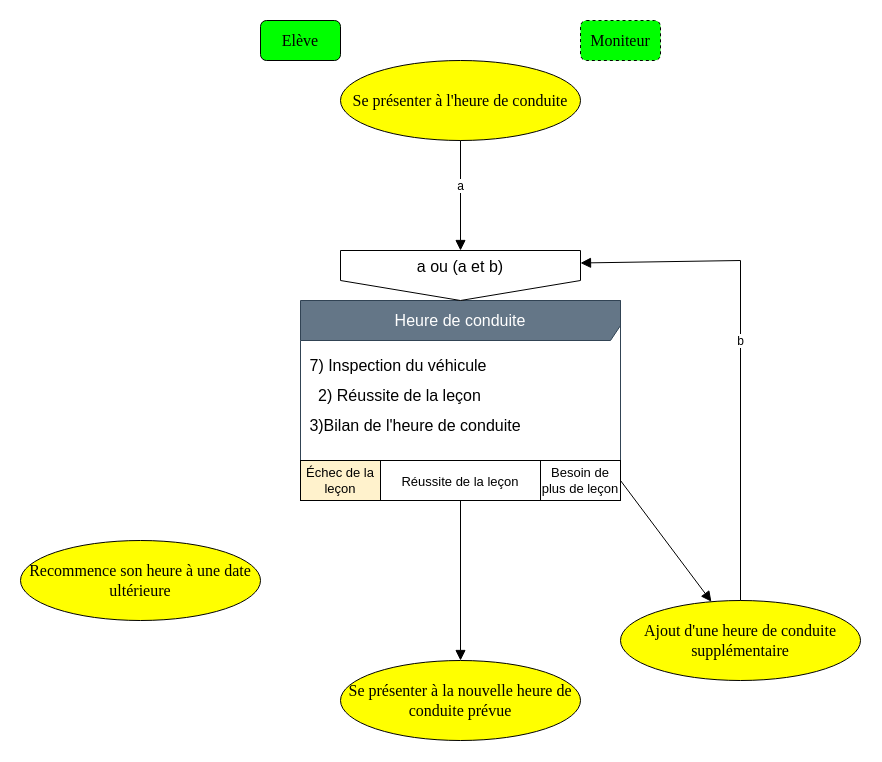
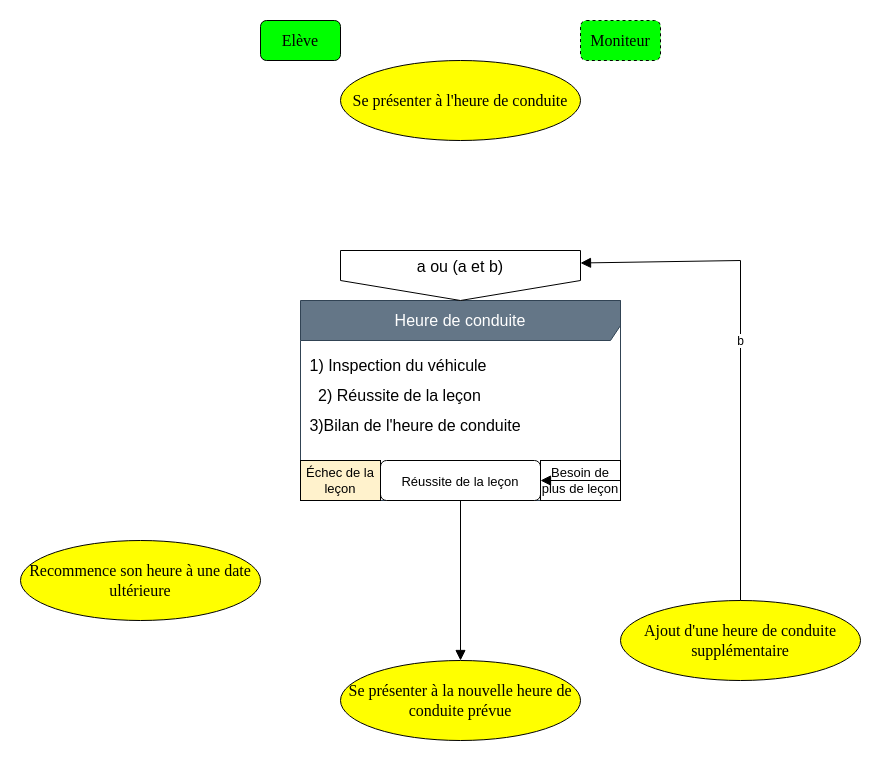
  <mxCell id="0" />
  <mxCell id="1" parent="0" />
  <mxCell id="2" value="Se présenter à l'heure de conduite" style="ellipse;whiteSpace=wrap;html=1;fontSize=16;fillColor=#FFFF00;fontFamily=Comic Sans MS;" vertex="1" parent="1"><mxGeometry x="340" y="60" width="240" height="80" as="geometry" /></mxCell>
  <mxCell id="3" value="&lt;div&gt;Elève&lt;/div&gt;" style="whiteSpace=wrap;html=1;align=center;fontSize=16;labelBackgroundColor=none;fillColor=#00FF00;rounded=1;fontFamily=Comic Sans MS;" vertex="1" parent="1"><mxGeometry x="260" y="20" width="80" height="40" as="geometry" /></mxCell>
  <mxCell id="4" value="Moniteur" style="whiteSpace=wrap;html=1;align=center;fontSize=16;labelBackgroundColor=none;fillColor=#00FF00;rounded=1;fontFamily=Comic Sans MS;dashed=1;" vertex="1" parent="1"><mxGeometry x="580" y="20" width="80" height="40" as="geometry" /></mxCell>
  <mxCell id="5" value="Heure de conduite" style="shape=umlFrame;whiteSpace=wrap;html=1;pointerEvents=0;fontSize=16;width=320;height=40;fillColor=#647687;strokeColor=#314354;fontColor=#ffffff;" vertex="1" parent="1"><mxGeometry x="300" y="300" width="320" height="200" as="geometry" /></mxCell>
- <mxCell id="6" value="&lt;font style=&quot;font-size: 13px;&quot;&gt;Réussite de la leçon&lt;/font&gt;" style="whiteSpace=wrap;html=1;align=center;fontSize=16;" vertex="1" parent="1"><mxGeometry x="380" y="460" width="160" height="40" as="geometry" /></mxCell>
+ <mxCell id="6" value="&lt;font style=&quot;font-size: 13px;&quot;&gt;Réussite de la leçon&lt;/font&gt;" style="whiteSpace=wrap;html=1;align=center;fontSize=16;rounded=1;" vertex="1" parent="1"><mxGeometry x="380" y="460" width="160" height="40" as="geometry" /></mxCell>
  <mxCell id="7" value="Besoin de plus de leçon" style="whiteSpace=wrap;html=1;align=center;fontSize=13;" vertex="1" parent="1"><mxGeometry x="540" y="460" width="80" height="40" as="geometry" /></mxCell>
  <mxCell id="8" value="Échec de la leçon" style="whiteSpace=wrap;html=1;align=center;fontSize=13;fillColor=#fff2cc;" vertex="1" parent="1"><mxGeometry x="300" y="460" width="80" height="40" as="geometry" /></mxCell>
  <mxCell id="9" value="" style="verticalLabelPosition=bottom;verticalAlign=top;html=1;shape=offPageConnector;rounded=0;size=0.4;fontSize=16;" vertex="1" parent="1"><mxGeometry x="340" y="250" width="240" height="50" as="geometry" /></mxCell>
- <mxCell id="10" value="a" style="html=1;verticalAlign=bottom;endArrow=block;curved=0;rounded=0;fontSize=12;startSize=8;endSize=8;exitX=0.5;exitY=1;exitDx=0;exitDy=0;" edge="1" parent="1" source="2" target="11"><mxGeometry width="80" relative="1" as="geometry"><mxPoint x="430" y="240" as="sourcePoint" /><mxPoint x="510" y="240" as="targetPoint" /></mxGeometry></mxCell>
  <mxCell id="11" value="a ou (a et b)" style="text;strokeColor=none;fillColor=none;spacingLeft=4;spacingRight=4;overflow=hidden;rotatable=0;points=[[0,0.5],[1,0.5]];portConstraint=eastwest;fontSize=16;whiteSpace=wrap;html=1;align=center;" vertex="1" parent="1"><mxGeometry x="371.25" y="250" width="177.5" height="50" as="geometry" /></mxCell>
- <mxCell id="12" value="7) Inspection du véhicule" style="text;html=1;strokeColor=none;fillColor=none;align=center;verticalAlign=middle;whiteSpace=wrap;rounded=0;fontSize=16;" vertex="1" parent="1"><mxGeometry x="287.5" y="350" width="220" height="30" as="geometry" /></mxCell>
+ <mxCell id="12" value="1) Inspection du véhicule" style="text;html=1;strokeColor=none;fillColor=none;align=center;verticalAlign=middle;whiteSpace=wrap;rounded=0;fontSize=16;" vertex="1" parent="1"><mxGeometry x="287.5" y="350" width="220" height="30" as="geometry" /></mxCell>
  <mxCell id="13" value="2) Réussite de la leçon" style="text;html=1;strokeColor=none;fillColor=none;align=center;verticalAlign=middle;whiteSpace=wrap;rounded=0;fontSize=16;" vertex="1" parent="1"><mxGeometry x="287.5" y="380" width="222.5" height="30" as="geometry" /></mxCell>
  <mxCell id="14" value="3)Bilan de l'heure de conduite" style="text;html=1;strokeColor=none;fillColor=none;align=center;verticalAlign=middle;whiteSpace=wrap;rounded=0;fontSize=16;" vertex="1" parent="1"><mxGeometry x="300" y="410" width="230" height="30" as="geometry" /></mxCell>
  <mxCell id="15" value="Ajout d'une heure de conduite supplémentaire" style="ellipse;whiteSpace=wrap;html=1;fontSize=16;fillColor=#FFFF00;fontFamily=Comic Sans MS;" vertex="1" parent="1"><mxGeometry x="620" y="600" width="240" height="80" as="geometry" /></mxCell>
  <mxCell id="16" value="Recommence son heure à une date ultérieure" style="ellipse;whiteSpace=wrap;html=1;fontSize=16;fillColor=#FFFF00;fontFamily=Comic Sans MS;" vertex="1" parent="1"><mxGeometry x="20" y="540" width="240" height="80" as="geometry" /></mxCell>
  <mxCell id="17" value="Se présenter à la nouvelle heure de conduite prévue" style="ellipse;whiteSpace=wrap;html=1;fontSize=16;fillColor=#FFFF00;fontFamily=Comic Sans MS;" vertex="1" parent="1"><mxGeometry x="340" y="660" width="240" height="80" as="geometry" /></mxCell>
- <mxCell id="18" value="&lt;div&gt;&lt;br&gt;&lt;/div&gt;&lt;div&gt;&lt;br&gt;&lt;/div&gt;" style="html=1;verticalAlign=bottom;endArrow=block;curved=0;rounded=0;fontSize=12;startSize=8;endSize=8;exitX=1;exitY=0.5;exitDx=0;exitDy=0;" edge="1" parent="1" source="7" target="15"><mxGeometry width="80" relative="1" as="geometry"><mxPoint x="700" y="410" as="sourcePoint" /><mxPoint x="800" y="520" as="targetPoint" /></mxGeometry></mxCell>
+ <mxCell id="18" value="&lt;div&gt;&lt;br&gt;&lt;/div&gt;&lt;div&gt;&lt;br&gt;&lt;/div&gt;" style="html=1;verticalAlign=bottom;endArrow=block;curved=0;rounded=0;fontSize=12;startSize=8;endSize=8;exitX=1;exitY=0.5;exitDx=0;exitDy=0;" edge="1" parent="1" source="7" target="6"><mxGeometry width="80" relative="1" as="geometry"><mxPoint x="700" y="410" as="sourcePoint" /><mxPoint x="800" y="520" as="targetPoint" /></mxGeometry></mxCell>
  <mxCell id="19" value="&lt;div&gt;b&lt;/div&gt;" style="html=1;verticalAlign=bottom;endArrow=block;curved=0;rounded=0;fontSize=12;startSize=8;endSize=8;exitX=0.5;exitY=0;exitDx=0;exitDy=0;entryX=1;entryY=0.25;entryDx=0;entryDy=0;" edge="1" parent="1" source="15" target="9"><mxGeometry width="80" relative="1" as="geometry"><mxPoint x="630" y="490" as="sourcePoint" /><mxPoint x="740" y="260" as="targetPoint" /><Array as="points"><mxPoint x="740" y="260" /></Array><mxPoint as="offset" /></mxGeometry></mxCell>
  <mxCell id="20" value="&lt;div&gt;&lt;br&gt;&lt;/div&gt;&lt;div&gt;&lt;br&gt;&lt;/div&gt;" style="html=1;verticalAlign=bottom;endArrow=block;curved=0;rounded=0;fontSize=12;startSize=8;endSize=8;exitX=0.5;exitY=1;exitDx=0;exitDy=0;entryX=0.5;entryY=0;entryDx=0;entryDy=0;" edge="1" parent="1" source="6" target="17"><mxGeometry width="80" relative="1" as="geometry"><mxPoint x="630" y="490" as="sourcePoint" /><mxPoint x="717" y="592" as="targetPoint" /></mxGeometry></mxCell>
  <mxCell id="21" style="edgeStyle=none;curved=1;rounded=0;orthogonalLoop=1;jettySize=auto;html=1;exitX=0.75;exitY=1;exitDx=0;exitDy=0;fontSize=12;startSize=8;endSize=8;" edge="1" parent="1" source="3" target="3"><mxGeometry relative="1" as="geometry" /></mxCell>
